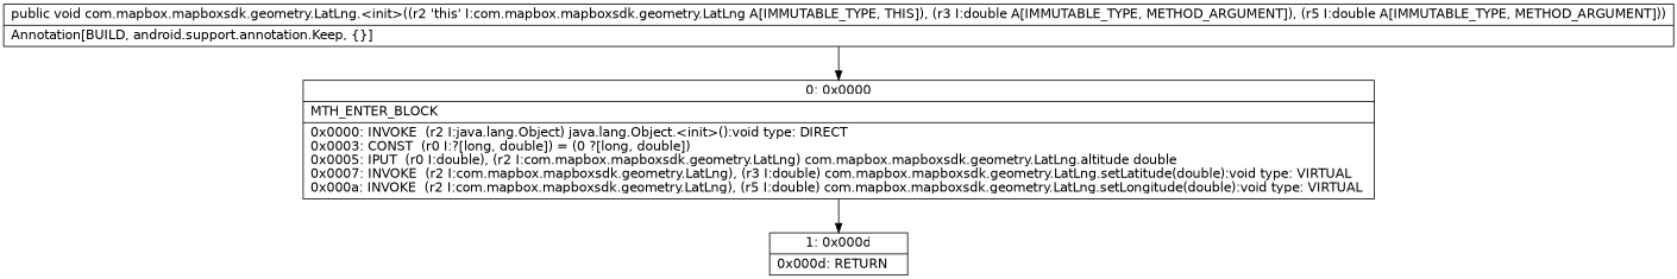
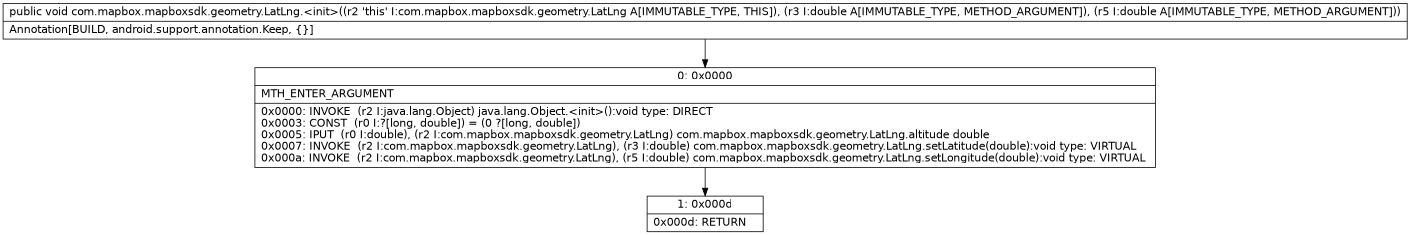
  digraph {
    fontname="DejaVu Sans"
    node [shape=record fontname="DejaVu Sans"]
    edge [fontname="DejaVu Sans"]
-   n1 [label="{0\:\ 0x0000|MTH_ENTER_BLOCK\l|0x0000: INVOKE  (r2 I:java.lang.Object) java.lang.Object.\<init\>():void type: DIRECT \l0x0003: CONST  (r0 I:?[long, double]) = (0 ?[long, double]) \l0x0005: IPUT  (r0 I:double), (r2 I:com.mapbox.mapboxsdk.geometry.LatLng) com.mapbox.mapboxsdk.geometry.LatLng.altitude double \l0x0007: INVOKE  (r2 I:com.mapbox.mapboxsdk.geometry.LatLng), (r3 I:double) com.mapbox.mapboxsdk.geometry.LatLng.setLatitude(double):void type: VIRTUAL \l0x000a: INVOKE  (r2 I:com.mapbox.mapboxsdk.geometry.LatLng), (r5 I:double) com.mapbox.mapboxsdk.geometry.LatLng.setLongitude(double):void type: VIRTUAL \l}"]
+   n1 [label="{0\:\ 0x0000|MTH_ENTER_ARGUMENT\l|0x0000: INVOKE  (r2 I:java.lang.Object) java.lang.Object.\<init\>():void type: DIRECT \l0x0003: CONST  (r0 I:?[long, double]) = (0 ?[long, double]) \l0x0005: IPUT  (r0 I:double), (r2 I:com.mapbox.mapboxsdk.geometry.LatLng) com.mapbox.mapboxsdk.geometry.LatLng.altitude double \l0x0007: INVOKE  (r2 I:com.mapbox.mapboxsdk.geometry.LatLng), (r3 I:double) com.mapbox.mapboxsdk.geometry.LatLng.setLatitude(double):void type: VIRTUAL \l0x000a: INVOKE  (r2 I:com.mapbox.mapboxsdk.geometry.LatLng), (r5 I:double) com.mapbox.mapboxsdk.geometry.LatLng.setLongitude(double):void type: VIRTUAL \l}"]
    n2 [label="{1\:\ 0x000d|0x000d: RETURN   \l}"]
    n3 [label="{public void com.mapbox.mapboxsdk.geometry.LatLng.\<init\>((r2 'this' I:com.mapbox.mapboxsdk.geometry.LatLng A[IMMUTABLE_TYPE, THIS]), (r3 I:double A[IMMUTABLE_TYPE, METHOD_ARGUMENT]), (r5 I:double A[IMMUTABLE_TYPE, METHOD_ARGUMENT]))  | Annotation[BUILD, android.support.annotation.Keep, \{\}]\l}"]
    n1 -> n2
    n3 -> n1
  }
